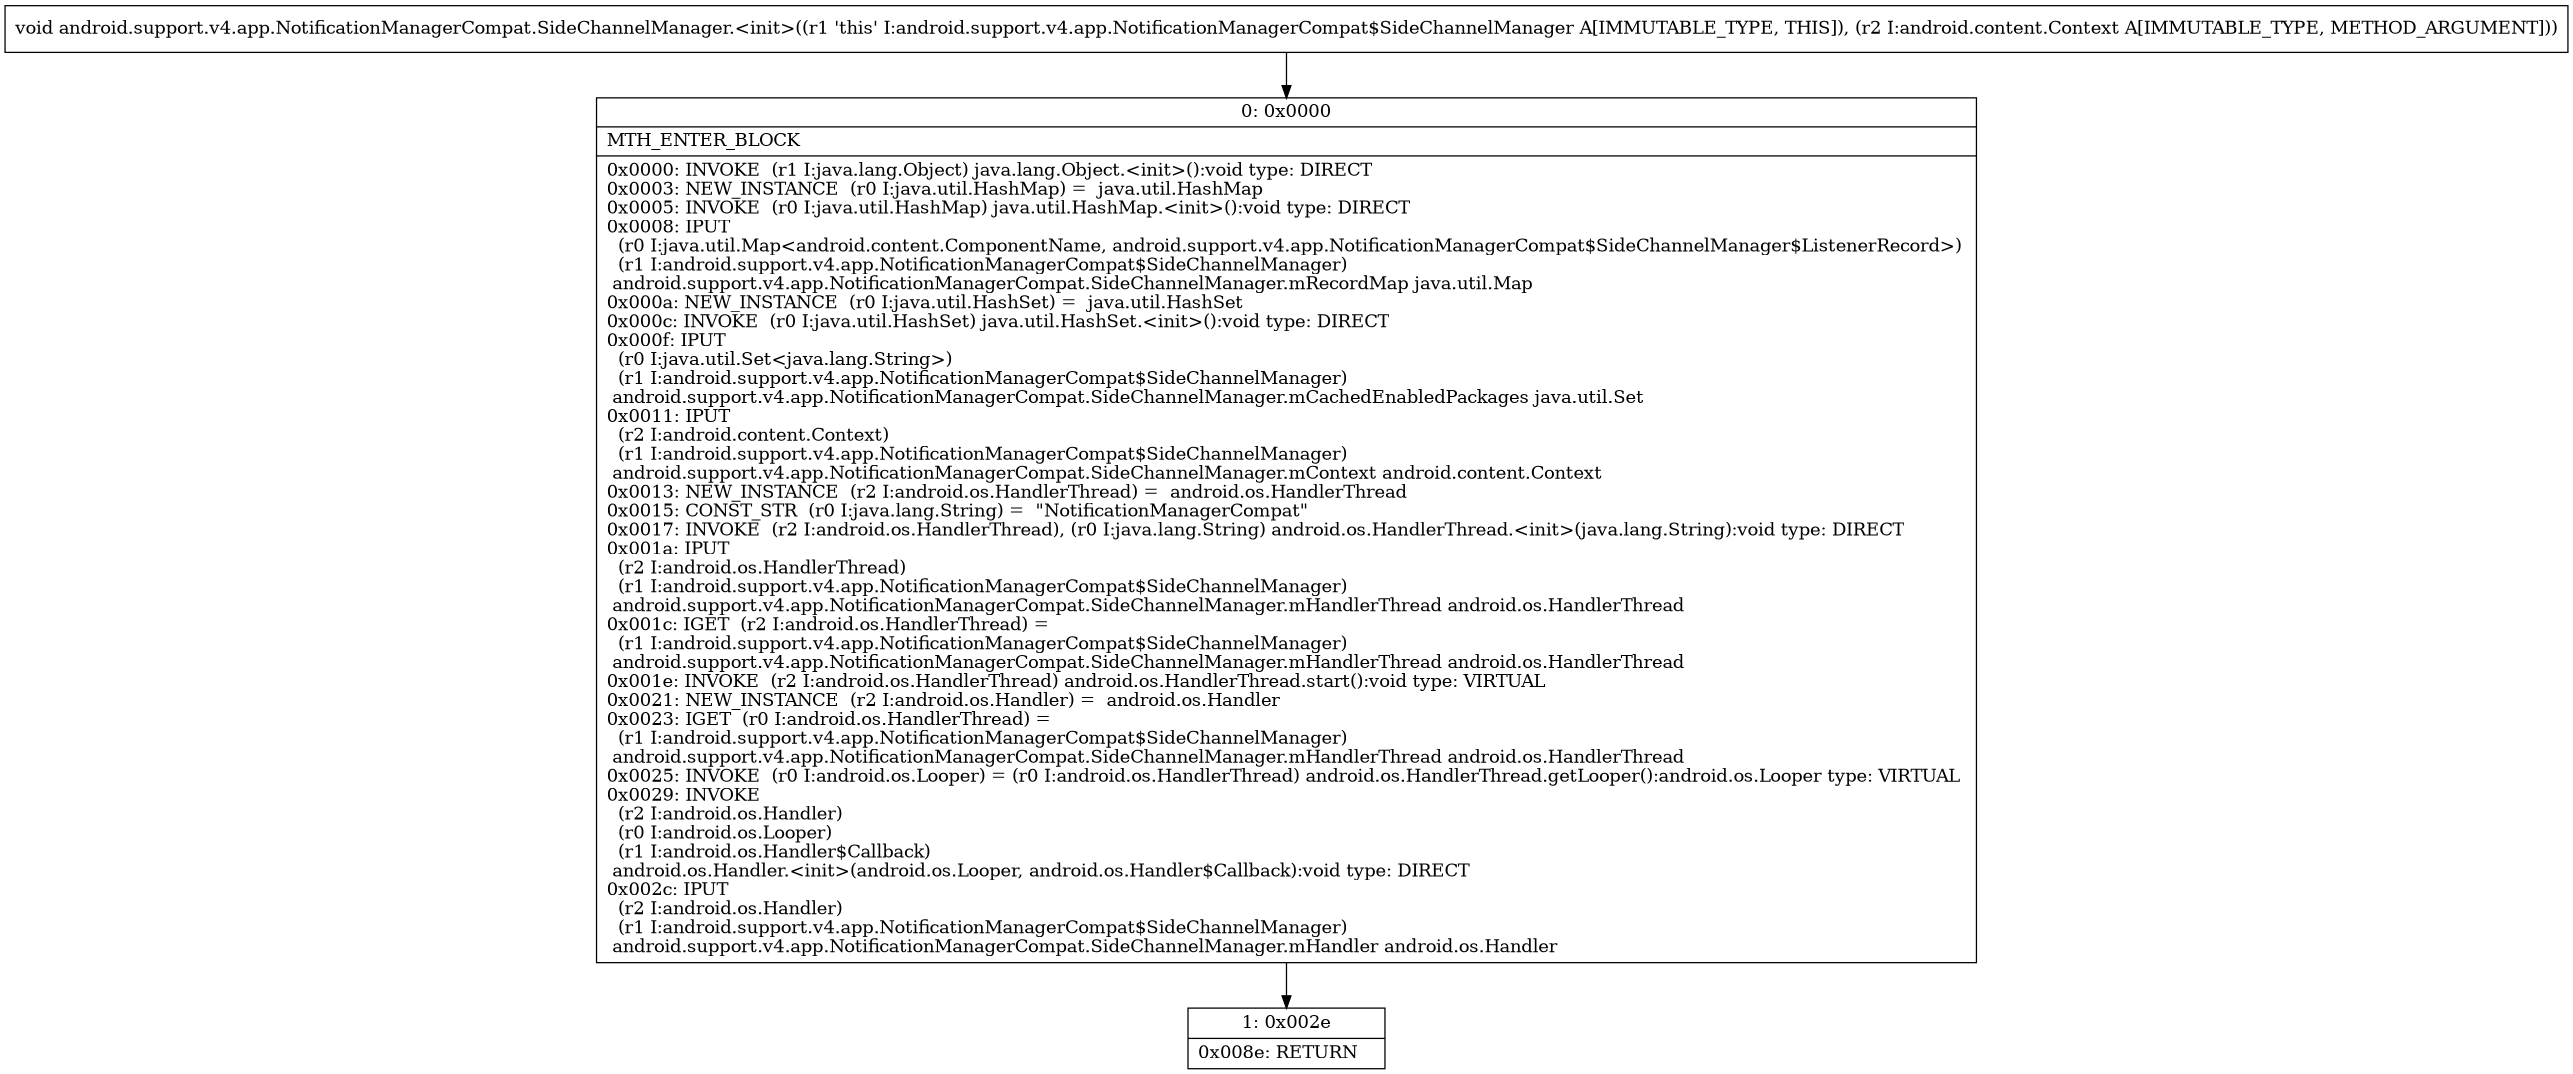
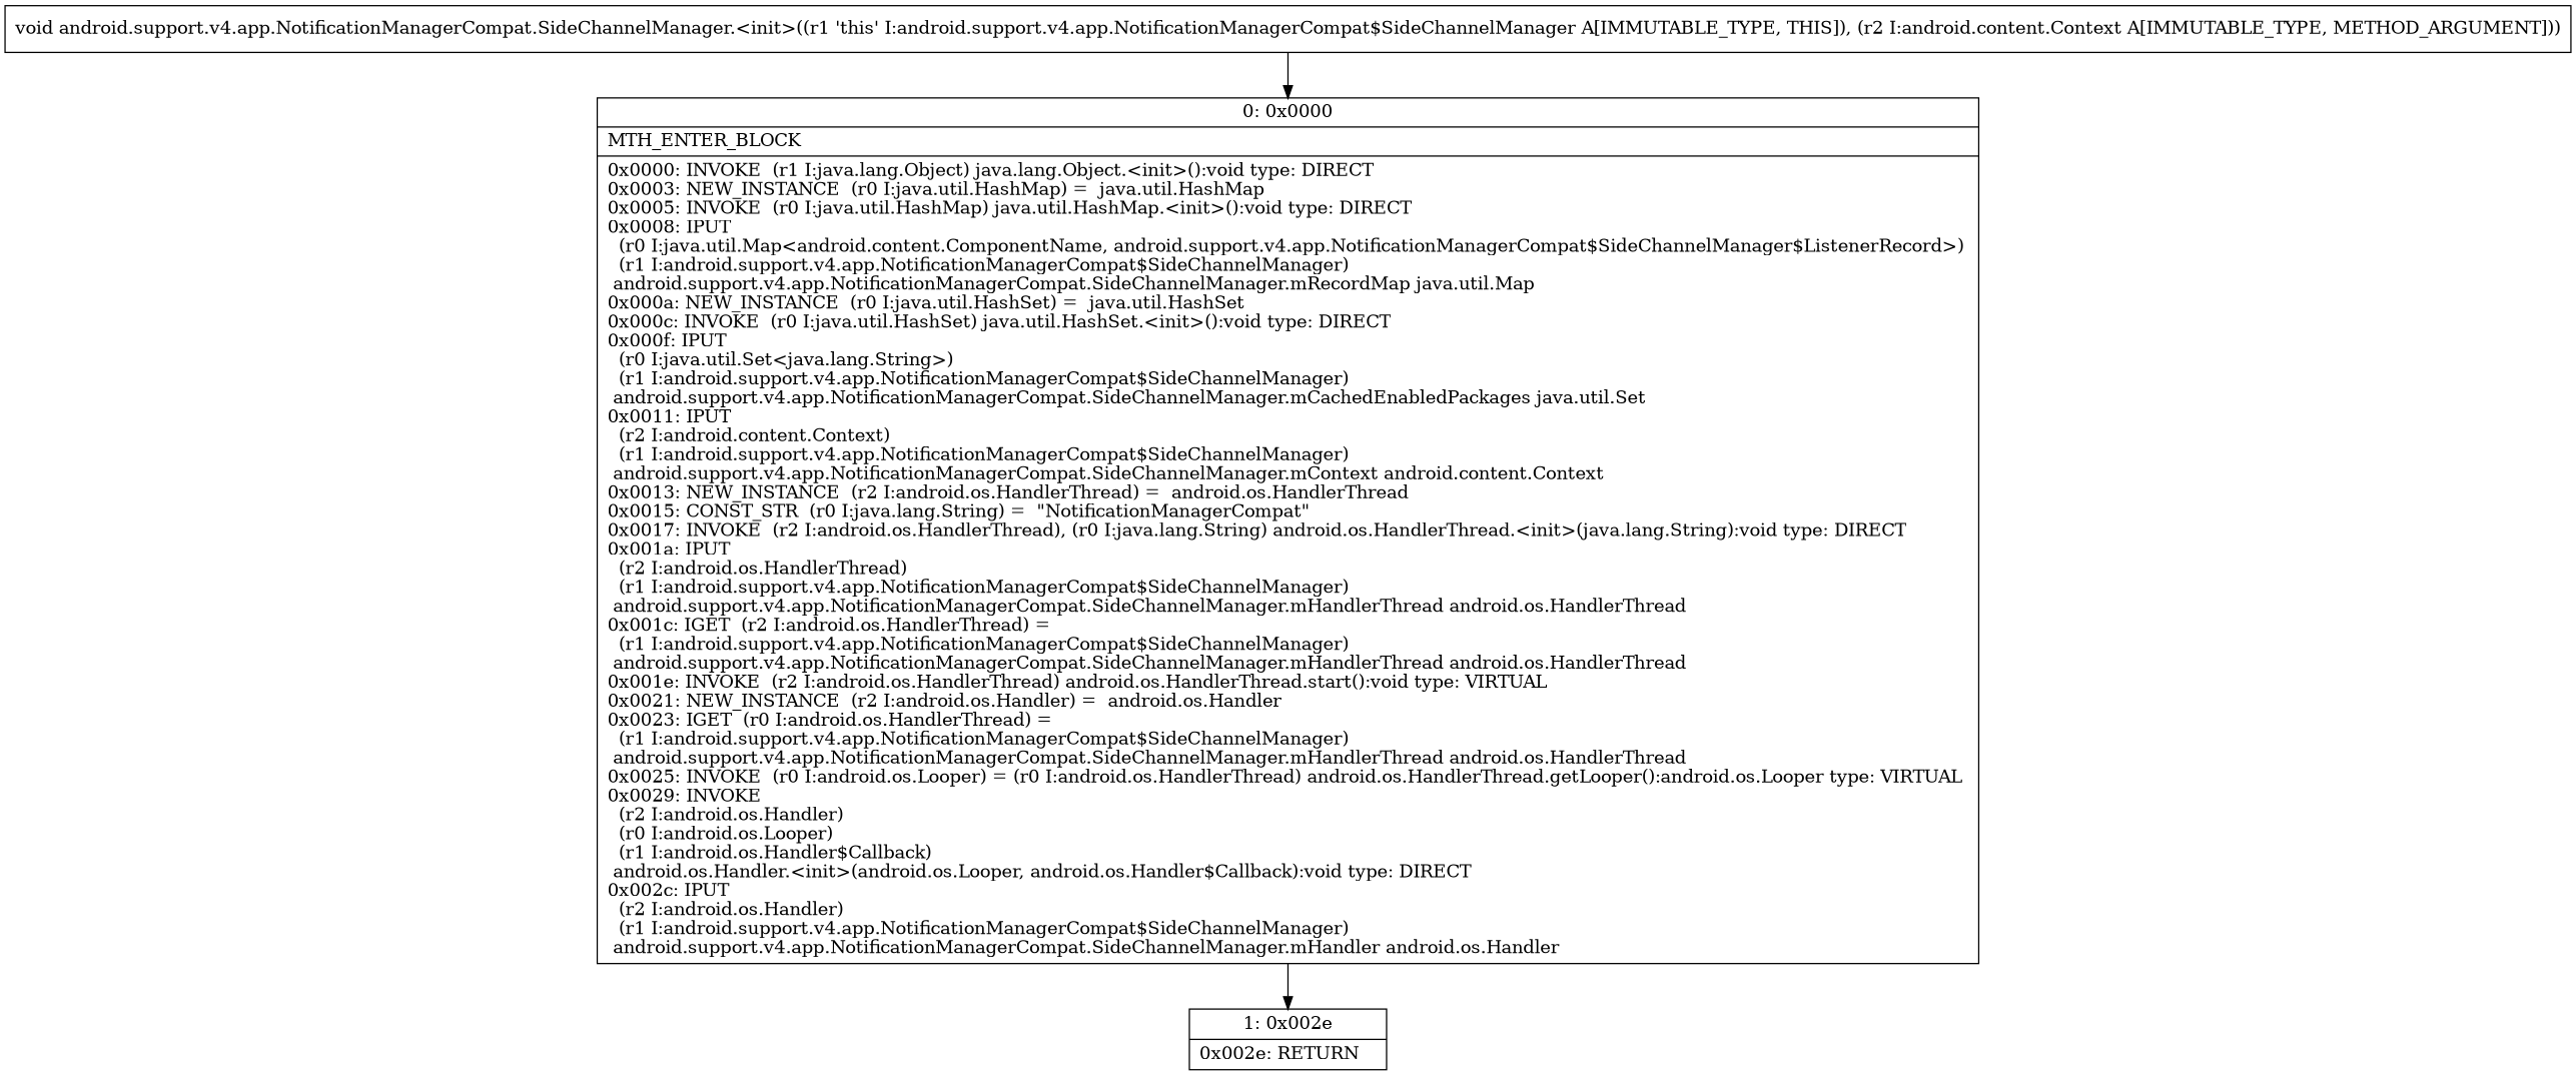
  digraph {
    node [shape=record]
    n1 [label="{0\:\ 0x0000|MTH_ENTER_BLOCK\l|0x0000: INVOKE  (r1 I:java.lang.Object) java.lang.Object.\<init\>():void type: DIRECT \l0x0003: NEW_INSTANCE  (r0 I:java.util.HashMap) =  java.util.HashMap \l0x0005: INVOKE  (r0 I:java.util.HashMap) java.util.HashMap.\<init\>():void type: DIRECT \l0x0008: IPUT  \l  (r0 I:java.util.Map\<android.content.ComponentName, android.support.v4.app.NotificationManagerCompat$SideChannelManager$ListenerRecord\>)\l  (r1 I:android.support.v4.app.NotificationManagerCompat$SideChannelManager)\l android.support.v4.app.NotificationManagerCompat.SideChannelManager.mRecordMap java.util.Map \l0x000a: NEW_INSTANCE  (r0 I:java.util.HashSet) =  java.util.HashSet \l0x000c: INVOKE  (r0 I:java.util.HashSet) java.util.HashSet.\<init\>():void type: DIRECT \l0x000f: IPUT  \l  (r0 I:java.util.Set\<java.lang.String\>)\l  (r1 I:android.support.v4.app.NotificationManagerCompat$SideChannelManager)\l android.support.v4.app.NotificationManagerCompat.SideChannelManager.mCachedEnabledPackages java.util.Set \l0x0011: IPUT  \l  (r2 I:android.content.Context)\l  (r1 I:android.support.v4.app.NotificationManagerCompat$SideChannelManager)\l android.support.v4.app.NotificationManagerCompat.SideChannelManager.mContext android.content.Context \l0x0013: NEW_INSTANCE  (r2 I:android.os.HandlerThread) =  android.os.HandlerThread \l0x0015: CONST_STR  (r0 I:java.lang.String) =  \"NotificationManagerCompat\" \l0x0017: INVOKE  (r2 I:android.os.HandlerThread), (r0 I:java.lang.String) android.os.HandlerThread.\<init\>(java.lang.String):void type: DIRECT \l0x001a: IPUT  \l  (r2 I:android.os.HandlerThread)\l  (r1 I:android.support.v4.app.NotificationManagerCompat$SideChannelManager)\l android.support.v4.app.NotificationManagerCompat.SideChannelManager.mHandlerThread android.os.HandlerThread \l0x001c: IGET  (r2 I:android.os.HandlerThread) = \l  (r1 I:android.support.v4.app.NotificationManagerCompat$SideChannelManager)\l android.support.v4.app.NotificationManagerCompat.SideChannelManager.mHandlerThread android.os.HandlerThread \l0x001e: INVOKE  (r2 I:android.os.HandlerThread) android.os.HandlerThread.start():void type: VIRTUAL \l0x0021: NEW_INSTANCE  (r2 I:android.os.Handler) =  android.os.Handler \l0x0023: IGET  (r0 I:android.os.HandlerThread) = \l  (r1 I:android.support.v4.app.NotificationManagerCompat$SideChannelManager)\l android.support.v4.app.NotificationManagerCompat.SideChannelManager.mHandlerThread android.os.HandlerThread \l0x0025: INVOKE  (r0 I:android.os.Looper) = (r0 I:android.os.HandlerThread) android.os.HandlerThread.getLooper():android.os.Looper type: VIRTUAL \l0x0029: INVOKE  \l  (r2 I:android.os.Handler)\l  (r0 I:android.os.Looper)\l  (r1 I:android.os.Handler$Callback)\l android.os.Handler.\<init\>(android.os.Looper, android.os.Handler$Callback):void type: DIRECT \l0x002c: IPUT  \l  (r2 I:android.os.Handler)\l  (r1 I:android.support.v4.app.NotificationManagerCompat$SideChannelManager)\l android.support.v4.app.NotificationManagerCompat.SideChannelManager.mHandler android.os.Handler \l}"]
-   n2 [label="{1\:\ 0x002e|0x008e: RETURN   \l}"]
+   n2 [label="{1\:\ 0x002e|0x002e: RETURN   \l}"]
    n3 [label="{void android.support.v4.app.NotificationManagerCompat.SideChannelManager.\<init\>((r1 'this' I:android.support.v4.app.NotificationManagerCompat$SideChannelManager A[IMMUTABLE_TYPE, THIS]), (r2 I:android.content.Context A[IMMUTABLE_TYPE, METHOD_ARGUMENT])) }"]
    n1 -> n2
    n3 -> n1
  }
